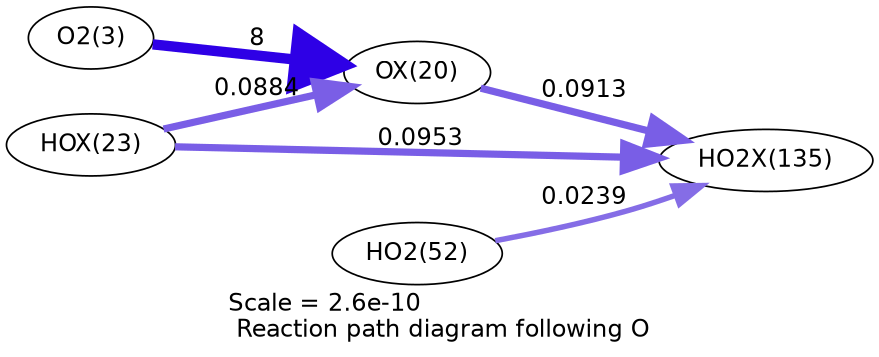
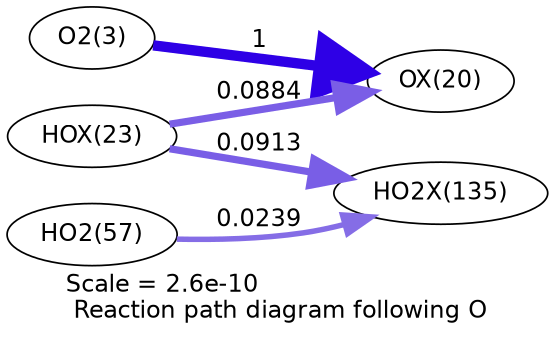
  digraph {
    fontname=Helvetica
    label="Scale = 2.6e-10\l Reaction path diagram following O"
    rankdir=LR
    node [fontname=Helvetica]
    edge [arrowsize=2.1 color="0.7, 0.591, 0.9" fontname=Helvetica penwidth=4.19]
    n1 [label="O2(3)"]
    n2 [label="OX(20)"]
    n3 [label="HO2X(135)"]
    n4 [label="HOX(23)"]
-   n5 [label="HO2(52)"]
-   n1 -> n2 [arrowsize=3 color="0.7, 1.5, 0.9" label=" 8" penwidth=6]
-   n2 -> n3 [label=" 0.0913"]
+   n5 [label="HO2(57)"]
+   n1 -> n2 [arrowsize=3 color="0.7, 1.5, 0.9" label=" 1" penwidth=6]
    n4 -> n2 [arrowsize=2.08 color="0.7, 0.588, 0.9" label=" 0.0884" penwidth=4.17]
-   n4 -> n3 [label=" 0.0953"]
+   n4 -> n3 [label=" 0.0913"]
    n5 -> n3 [arrowsize=1.59 color="0.7, 0.524, 0.9" label=" 0.0239" penwidth=3.18]
  }
